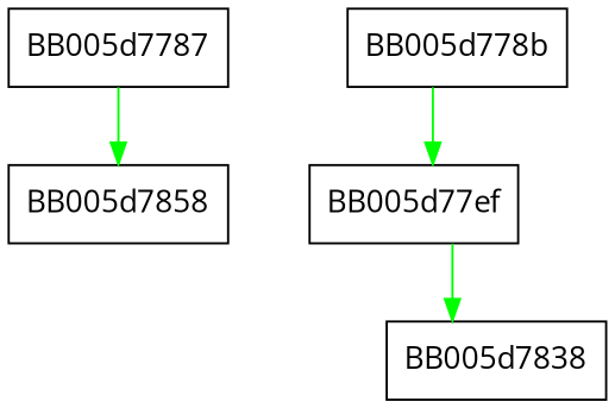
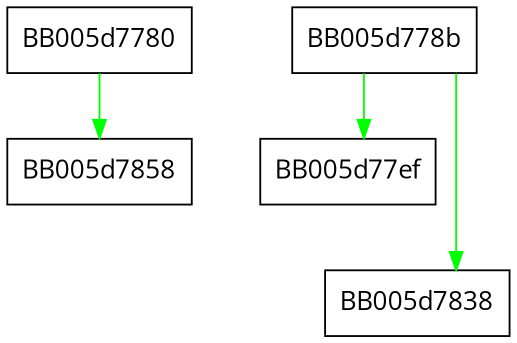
  digraph {
    fontname="Open Sans"
    splines=ortho
    node [fontname="Open Sans" shape=box]
    edge [color=green fontname="Open Sans"]
-   BB005d7780 [label=BB005d7787]
+   BB005d7780
    BB005d7858
    BB005d778b
    BB005d77ef
    BB005d7838
    BB005d7780 -> BB005d7858
    BB005d778b -> BB005d77ef
-   BB005d77ef -> BB005d7838
+   BB005d778b -> BB005d7838
  }
